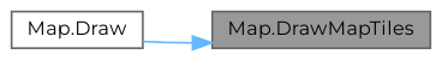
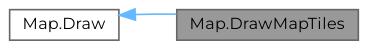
  digraph {
    rankdir=RL
    fontname=Montserrat
    node [fontname=Montserrat fontsize=10 shape=box style=filled]
    n1 [color=gray40 fillcolor=grey60 fontcolor=black height=0.2 label="Map.DrawMapTiles" width=0.4]
    n2 [color=grey40 fillcolor=white height=0.2 label="Map.Draw" width=0.4]
-   n1 -> n2 [color=steelblue1 dir=back fontname=Montserrat fontsize=10 labelfontname=Helvetica labelfontsize=10 style=solid]
+   n2 -> n1 [color=steelblue1 dir=back fontname=Montserrat fontsize=10 labelfontname=Helvetica labelfontsize=10 style=solid]
  }
